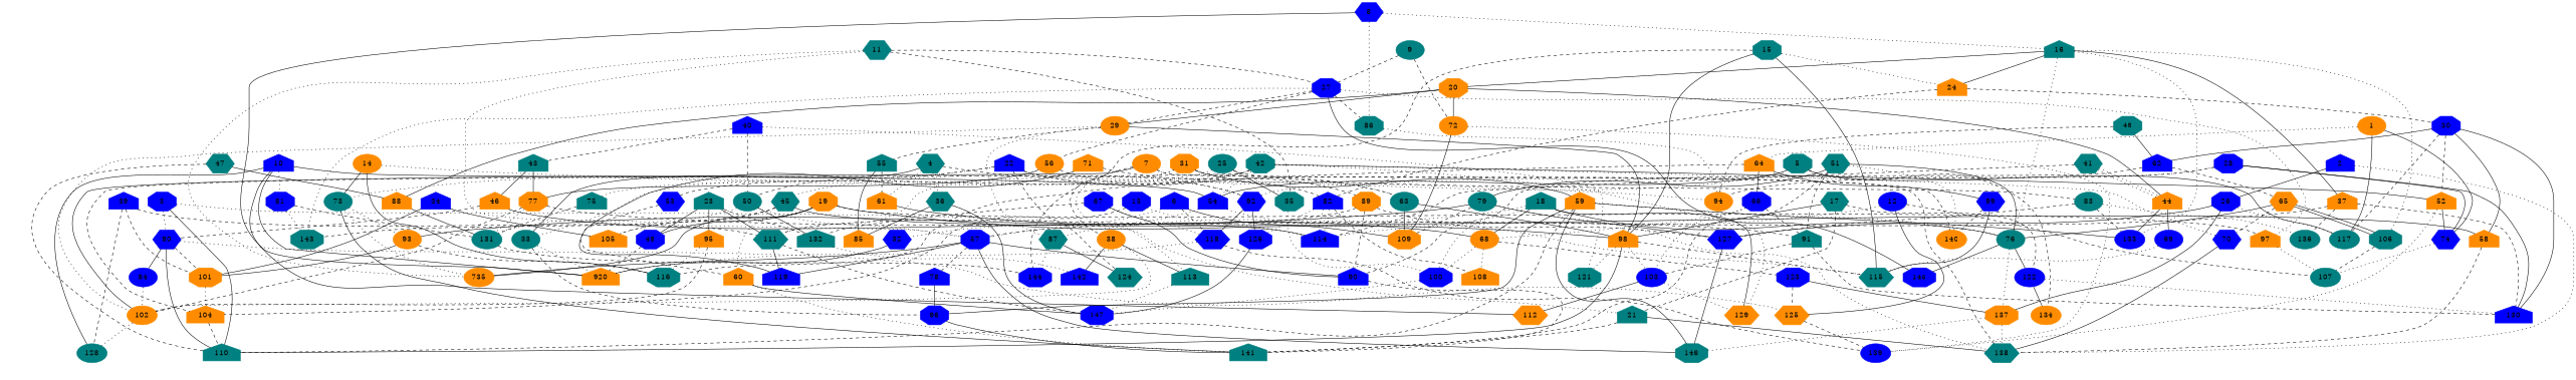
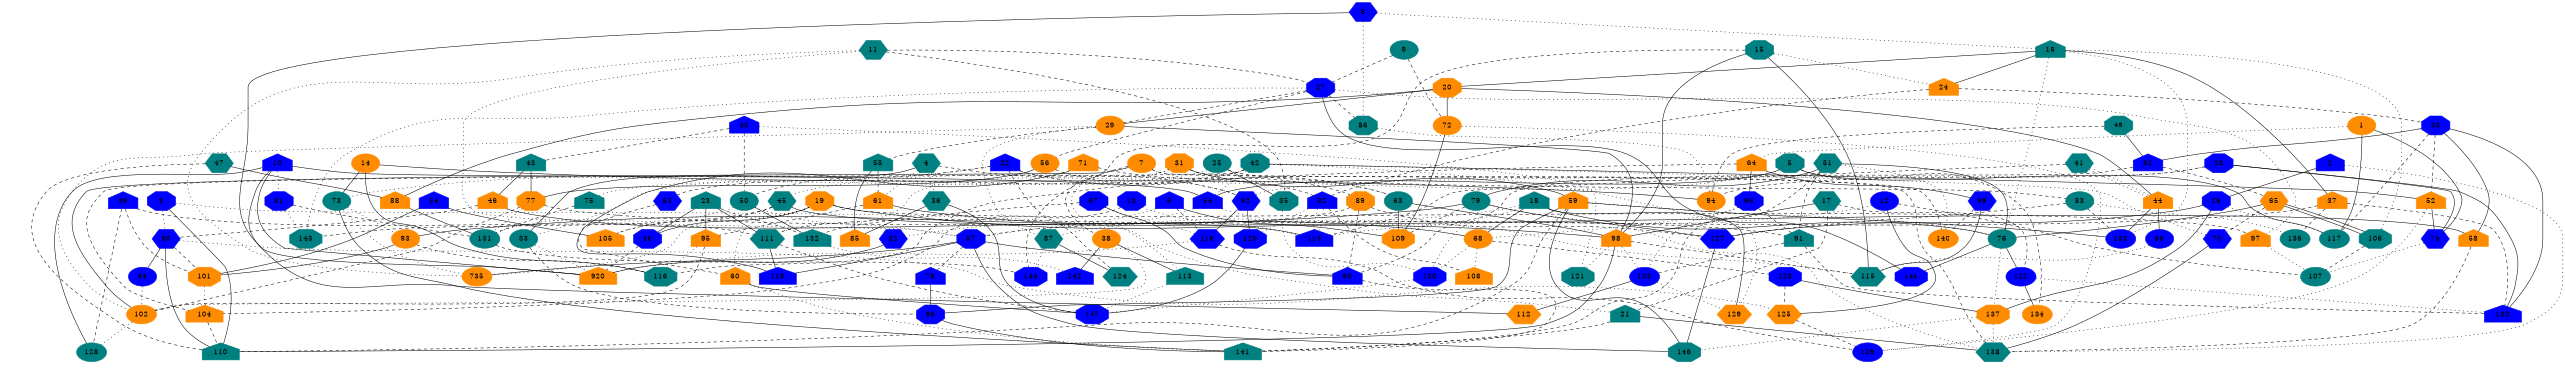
  graph {
    node [color=blue shape=house style=filled]
    edge [style=solid]
    1 [color=darkorange shape=ellipse]
    64 [color=darkorange]
    74 [shape=hexagon]
    117 [color=teal shape=ellipse]
    116 [color=teal shape=octagon]
    66 [shape=octagon]
    99 [shape=hexagon]
    107 [color=teal shape=ellipse]
    26 [shape=octagon]
    2
    138 [color=teal shape=hexagon]
    127 [shape=hexagon]
    137 [color=darkorange shape=octagon]
    3 [shape=octagon]
    21 [color=teal]
    80 [shape=hexagon]
    110 [color=teal]
    141 [color=teal]
    125 [color=darkorange shape=hexagon]
    101 [color=darkorange shape=octagon]
    84 [shape=ellipse]
    4 [color=teal shape=hexagon]
    33 [color=teal shape=ellipse]
    36 [color=teal shape=hexagon]
    61 [color=darkorange]
    92 [shape=hexagon]
    n27 [color=darkorange label=920]
    96 [shape=octagon]
    85 [color=darkorange]
    147 [shape=octagon]
    68 [color=darkorange shape=ellipse]
    95 [color=darkorange]
    118 [shape=hexagon]
    126 [shape=octagon]
    5 [color=teal shape=octagon]
    45 [color=teal shape=hexagon]
    54
    134 [color=darkorange shape=ellipse]
    105 [color=darkorange]
    143 [color=teal shape=octagon]
    58 [color=darkorange]
    57 [shape=octagon]
    115 [color=teal shape=hexagon]
    32 [shape=hexagon]
    6
    109 [color=darkorange shape=octagon]
    139 [shape=ellipse]
    7 [color=darkorange shape=ellipse]
    63 [color=teal shape=ellipse]
    102 [color=darkorange shape=ellipse]
    144 [shape=octagon]
    98 [color=darkorange]
    128 [color=teal shape=ellipse]
    8 [shape=hexagon]
    16 [color=teal]
    86 [color=teal shape=octagon]
    24 [color=darkorange]
    20 [color=darkorange shape=octagon]
    37 [color=darkorange]
    76 [color=teal shape=ellipse]
    106 [color=teal shape=octagon]
    133 [shape=ellipse]
    94 [color=darkorange shape=ellipse]
    9 [color=teal shape=ellipse]
    27 [shape=octagon]
    72 [color=darkorange shape=ellipse]
    97 [color=darkorange]
    29 [color=darkorange shape=ellipse]
    56 [color=darkorange shape=ellipse]
    145 [shape=octagon]
    10
    81 [shape=octagon]
    112 [color=darkorange shape=hexagon]
    131 [color=teal shape=ellipse]
    11 [color=teal shape=hexagon]
    35 [color=teal shape=octagon]
    n77 [color=darkorange label=735 shape=ellipse]
    100 [shape=octagon]
    78
    90
    119
    146 [color=teal shape=octagon]
    12 [shape=ellipse]
    114
    13 [shape=octagon]
    104 [color=darkorange]
    14 [color=darkorange shape=ellipse]
    73 [color=teal shape=ellipse]
    93 [color=darkorange shape=ellipse]
    15 [color=teal shape=octagon]
    38 [color=darkorange shape=ellipse]
    30 [shape=octagon]
    82
    113 [color=teal]
    142
    121 [color=teal shape=octagon]
    103 [shape=ellipse]
    44 [color=darkorange]
    88 [color=darkorange]
    130
    136 [color=teal shape=ellipse]
    122 [shape=ellipse]
    17 [color=teal shape=hexagon]
    18 [color=teal]
    87 [color=teal shape=hexagon]
    129 [color=darkorange shape=hexagon]
    108 [color=darkorange]
    123 [shape=octagon]
    124 [color=teal shape=hexagon]
    19 [color=darkorange shape=octagon]
    48 [shape=octagon]
    60 [color=darkorange]
    55 [color=teal]
    69 [shape=ellipse]
    22
    50 [color=teal shape=ellipse]
    132 [color=teal]
    23 [color=teal]
    111 [color=teal shape=hexagon]
    52 [color=darkorange]
    62
    25 [color=teal shape=ellipse]
    83 [color=teal shape=ellipse]
    77 [color=darkorange shape=octagon]
    28 [shape=octagon]
    65 [color=darkorange shape=hexagon]
    31 [color=darkorange shape=octagon]
    59 [color=darkorange]
    75 [color=teal]
    140 [color=darkorange shape=ellipse]
    34
    39
    40
    43 [color=teal]
    46 [color=darkorange]
    41 [color=teal shape=hexagon]
    42 [color=teal shape=octagon]
    53 [shape=hexagon]
    70 [shape=hexagon]
    91 [color=teal]
    47 [color=teal shape=hexagon]
    49 [color=teal shape=octagon]
    51 [color=teal shape=hexagon]
    79 [color=teal shape=ellipse]
    67 [shape=octagon]
    71 [color=darkorange]
    89 [color=darkorange shape=octagon]
    1 -- 64 [style=dotted]
    1 -- 74
    1 -- 117
    64 -- 116 [style=dashed]
    64 -- 66
    64 -- 99
    74 -- 107 [style=dotted]
    66 -- 68 [style=dotted]
    66 -- 103 [style=dotted]
    66 -- 91 [style=dashed]
    99 -- 115
    99 -- 140 [style=dashed]
    26 -- 117 [style=dotted]
    26 -- 127
    26 -- 137
    2 -- 26
    2 -- 138 [style=dotted]
    127 -- 146
    137 -- 138 [style=dotted]
    137 -- 146 [style=dotted]
    3 -- 21 [style=dotted]
    3 -- 80 [style=dotted]
    3 -- 110
    21 -- 138
    21 -- 141 [style=dashed]
    80 -- 110
    80 -- 125 [style=dotted]
    80 -- 101 [style=dashed]
    80 -- 84
    125 -- 139 [style=dashed]
    101 -- 104 [style=dotted]
    84 -- 102 [style=dotted]
    4 -- 33
    4 -- 36 [style=dotted]
    4 -- 61 [style=dotted]
    4 -- 92 [style=dashed]
    33 -- n27 [style=dotted]
    33 -- 96 [style=dashed]
    36 -- 85
    36 -- 147
    61 -- 68
+   61 -- 95 [style=dashed]
    92 -- 118
    92 -- 126
    96 -- 141
    68 -- 100 [style=dotted]
    68 -- 108 [style=dotted]
    68 -- 123 [style=dashed]
    95 -- 116 [style=dotted]
    95 -- 102 [style=dashed]
    118 -- n27 [style=dotted]
    118 -- 139 [style=dashed]
    126 -- 147
    5 -- 117
    5 -- 45 [style=dotted]
    5 -- 54
    5 -- 134 [style=dashed]
    45 -- 105 [style=dashed]
    45 -- 143 [style=dashed]
    45 -- 58
    54 -- 57 [style=dotted]
    54 -- 115 [style=dotted]
    58 -- 138 [style=dashed]
    57 -- n77
    57 -- 78 [style=dashed]
    57 -- 90
    57 -- 119
    57 -- 146
    32 -- n27
    6 -- 118 [style=dashed]
    6 -- 32 [style=dotted]
    6 -- 109
    7 -- 138 [style=dashed]
    7 -- 63 [style=dotted]
    7 -- 102
    7 -- 144 [style=dashed]
    63 -- 109
    63 -- 98
    102 -- 128 [style=dotted]
    98 -- 110
    98 -- 115 [style=dashed]
    98 -- 121 [style=dotted]
    98 -- 103 [style=dotted]
    8 -- n27
    8 -- 16 [style=dotted]
    8 -- 86 [style=dotted]
    16 -- 24
    16 -- 20
    16 -- 37
    16 -- 76 [style=dotted]
    16 -- 106 [style=dotted]
    16 -- 133 [style=dotted]
    86 -- 94 [style=dotted]
    24 -- 30 [style=dashed]
    24 -- 82 [style=dashed]
    20 -- 72
    20 -- 29
    20 -- 44
    20 -- 88
    37 -- 57 [style=dashed]
    37 -- 130 [style=dashed]
    37 -- 136 [style=dashed]
    76 -- 137 [style=dotted]
    76 -- 145
    76 -- 122
    106 -- 107 [style=dashed]
    9 -- 27 [style=dashed]
    9 -- 72 [style=dashed]
    27 -- 143 [style=dotted]
    27 -- 86 [style=dashed]
    27 -- 97 [style=dotted]
    27 -- 29 [style=dashed]
    27 -- 56 [style=dashed]
    27 -- 145
    72 -- 109
    72 -- 139 [style=dotted]
    97 -- 107 [style=dotted]
    29 -- 102 [style=dotted]
    29 -- 98
    29 -- 87 [style=dotted]
    29 -- 55 [style=dashed]
    56 -- 82 [style=dashed]
    56 -- 77
    10 -- n27
    10 -- 54
    10 -- 128
    10 -- 81 [style=dotted]
    10 -- 112
    81 -- 143 [style=dotted]
    81 -- 131 [style=dashed]
    131 -- 144 [style=dashed]
    11 -- 57 [style=dotted]
    11 -- 27 [style=dashed]
    11 -- 35 [style=dashed]
    11 -- n77 [style=dotted]
    35 -- 100 [style=dotted]
    100 -- 147 [style=dotted]
    78 -- 96
    90 -- 141 [style=dashed]
    12 -- 107 [style=dashed]
    12 -- 125
    12 -- 114 [style=dotted]
    13 -- 114 [style=dotted]
    13 -- 104 [style=dashed]
    104 -- 110 [style=dashed]
    14 -- 116
-   14 -- 94 [style=dotted]
+   14 -- 94
    14 -- 73
    73 -- 141
    73 -- n77 [style=dotted]
    73 -- 93 [style=dotted]
    93 -- 116 [style=dashed]
    93 -- 101
    15 -- 115
    15 -- 98
    15 -- 24 [style=dotted]
    15 -- 38 [style=dashed]
    38 -- 102 [style=dotted]
    38 -- 113
    38 -- 142
    30 -- 117 [style=dashed]
    30 -- 58
    30 -- 130
    30 -- 52 [style=dashed]
    30 -- 62
    82 -- 126 [style=dotted]
    82 -- 114 [style=dotted]
    82 -- 114 [style=dotted]
    82 -- 108 [style=dashed]
    113 -- 147 [style=dotted]
    103 -- 112
    103 -- 129 [style=dotted]
    44 -- 133
    44 -- 69
    88 -- 131
    122 -- 134
    122 -- 130 [style=dotted]
    17 -- 21 [style=dashed]
    17 -- 98
    17 -- 122 [style=dashed]
    18 -- 68
    18 -- 76
    18 -- 100 [style=dotted]
    18 -- 87 [style=dotted]
    18 -- 129
    87 -- 144 [style=dotted]
    87 -- 124
    123 -- 137
    123 -- 125 [style=dashed]
    19 -- 105 [style=dotted]
    19 -- 98
    19 -- 97 [style=dashed]
-   19 -- n77
+   19 -- n77 [style=dotted]
    19 -- 48
    19 -- 60 [style=dotted]
    48 -- n27 [style=dashed]
    60 -- 141 [style=dotted]
    60 -- 147
    55 -- 61 [style=dashed]
    55 -- 85
    69 -- 115 [style=dotted]
    22 -- 92 [style=dotted]
    22 -- 63 [style=dashed]
    22 -- 73 [style=dotted]
    22 -- 124 [style=dashed]
    22 -- 50 [style=dashed]
    50 -- 57 [style=dotted]
    50 -- 131 [style=dotted]
    50 -- 132
    132 -- 142 [style=dotted]
    23 -- 95
    23 -- 48
    23 -- 132 [style=dashed]
    23 -- 111
    111 -- 147 [style=dashed]
    111 -- 119
    52 -- 74
    52 -- 139 [style=dotted]
    62 -- 90 [style=dashed]
    62 -- 65 [style=dashed]
    25 -- 33 [style=dotted]
    25 -- 35
    25 -- 83 [style=dashed]
    83 -- 127 [style=dashed]
    83 -- 133 [style=dashed]
    83 -- 136 [style=dotted]
    77 -- 102 [style=dashed]
    77 -- 131 [style=dotted]
    77 -- 91 [style=dashed]
    28 -- 74
    28 -- 92 [style=dotted]
    28 -- 94 [style=dashed]
    28 -- 130
    65 -- 76
    65 -- 106
    65 -- 106
    65 -- 70 [style=dashed]
    31 -- 113 [style=dotted]
    31 -- 59
    31 -- 75 [style=dotted]
    31 -- 140 [style=dashed]
    59 -- 110 [style=dashed]
    59 -- 96
    59 -- 76 [style=dotted]
    59 -- 133
    59 -- 146
    75 -- 131 [style=dashed]
    34 -- 101
    34 -- 105
    39 -- 101 [style=dashed]
    39 -- 128 [style=dashed]
    39 -- 111 [style=dashed]
    40 -- 121 [style=dotted]
    40 -- 50 [style=dashed]
    40 -- 43 [style=dashed]
    43 -- 77
    43 -- 46
    46 -- 80 [style=dashed]
    46 -- 114
    41 -- 114 [style=dashed]
    41 -- 44 [style=dotted]
    41 -- 44 [style=dotted]
    42 -- 54 [style=dotted]
    42 -- 104 [style=dashed]
    42 -- 129 [style=dotted]
    42 -- 111 [style=dotted]
    42 -- 52
    42 -- 53 [style=dashed]
    42 -- 70 [style=dotted]
    53 -- 60 [style=dashed]
    70 -- 138
    91 -- 103 [style=dashed]
    91 -- 130 [style=dashed]
    47 -- 110 [style=dashed]
    47 -- 88
    49 -- 94 [style=dashed]
    49 -- 62
    51 -- 141 [style=dashed]
    51 -- 76
    51 -- 140 [style=dotted]
    51 -- 91 [style=dashed]
    51 -- 79
    79 -- 138 [style=dotted]
    79 -- 127
    79 -- 109 [style=dashed]
    79 -- 93
    67 -- 118 [style=dotted]
    67 -- 90
    67 -- 132 [style=dashed]
    71 -- 119
    71 -- 89 [style=dashed]
    89 -- 127 [style=dashed]
    89 -- 90 [style=dashed]
    89 -- 111 [style=dashed]
  }
